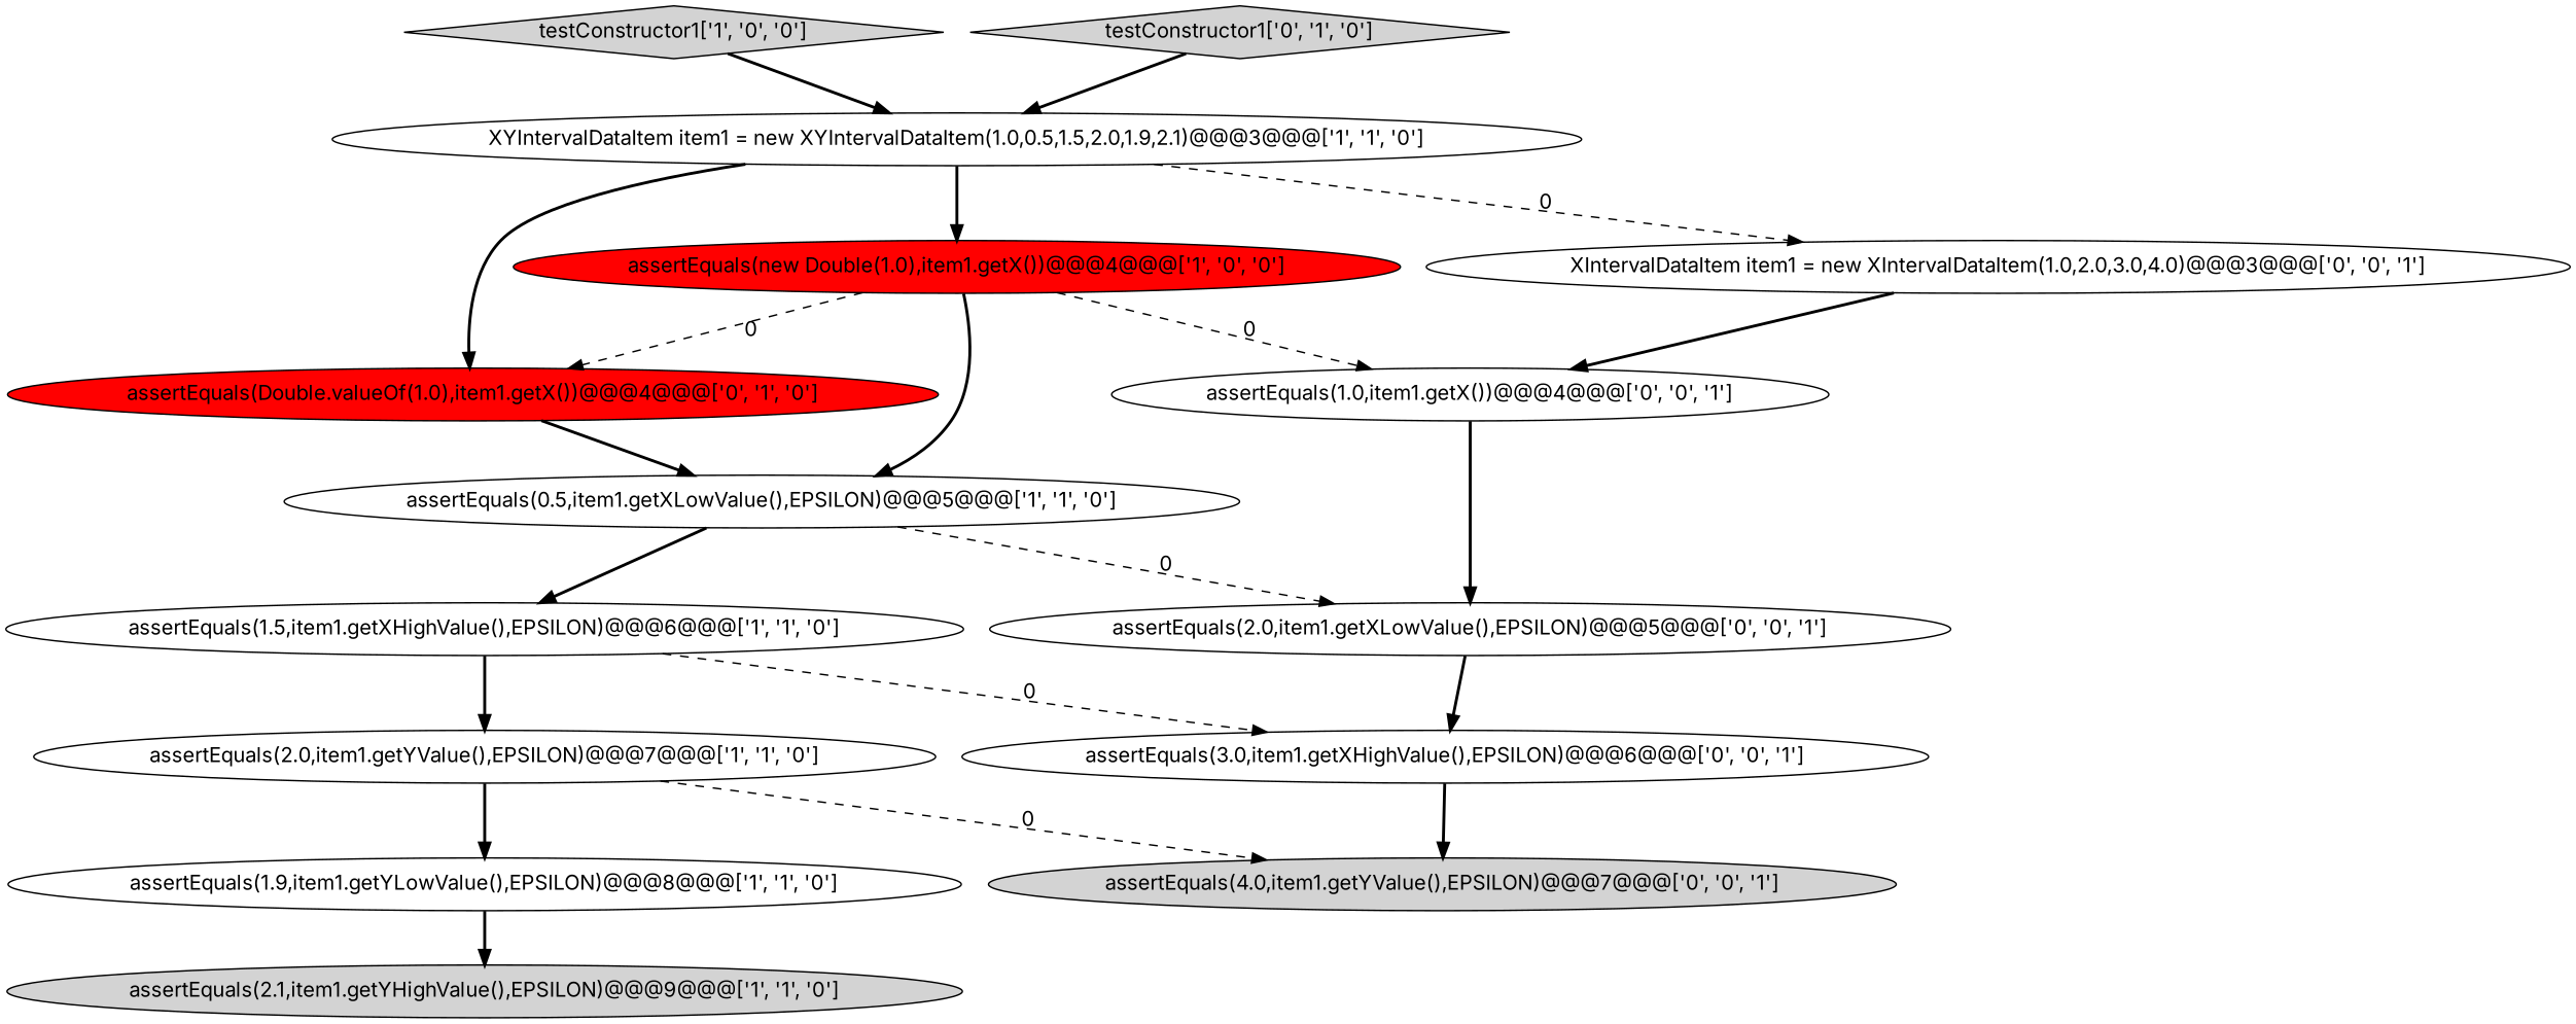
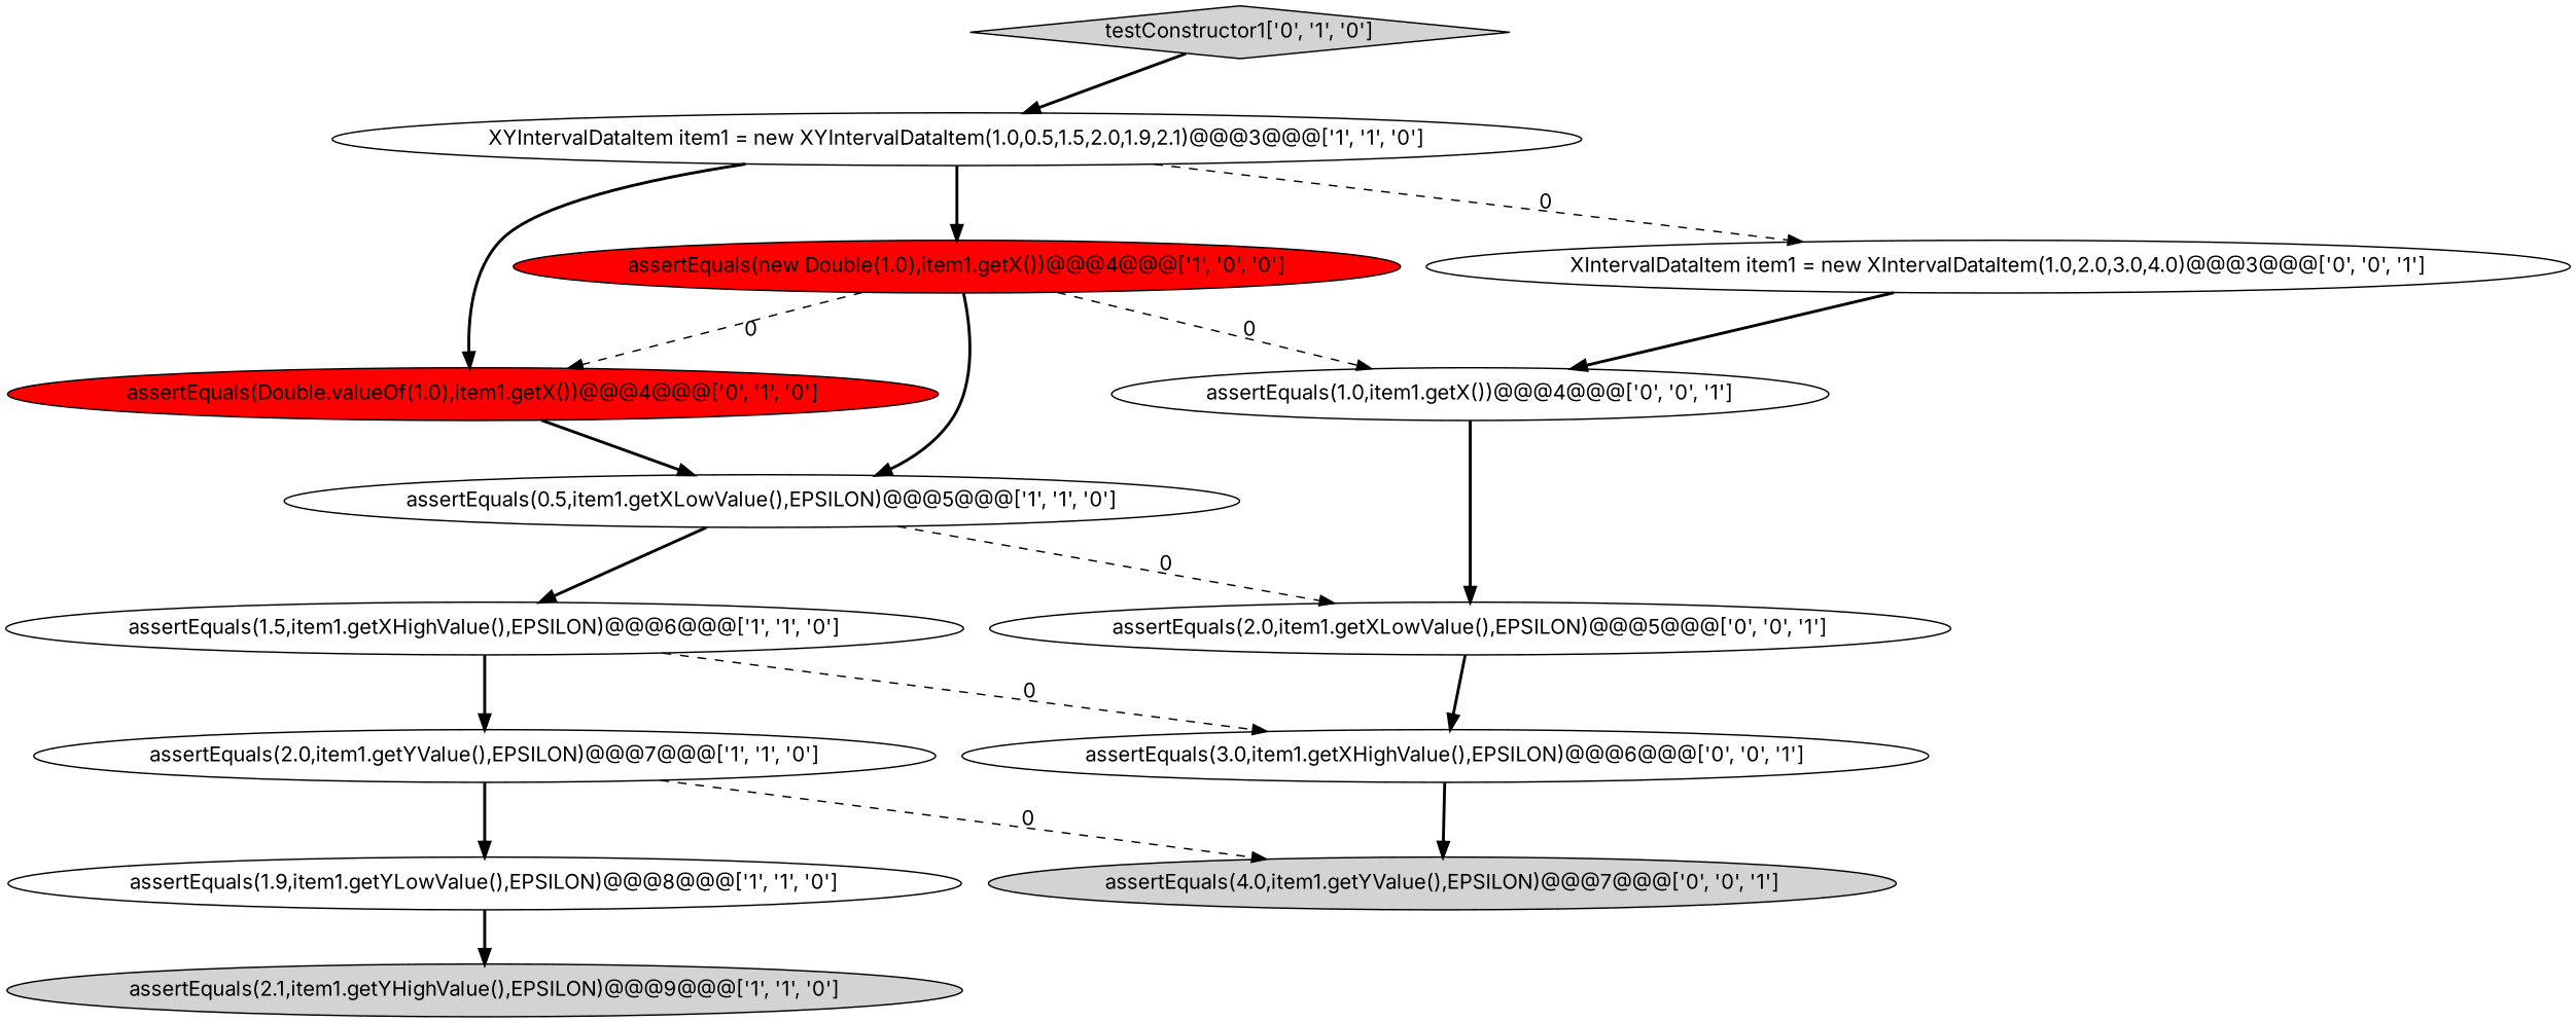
  digraph {
    fontname=Inter
    node [fillcolor=white fontname=Inter shape=ellipse style=filled]
    edge [fontname=Inter style=bold]
    n1 [fillcolor=red label="assertEquals(new Double(1.0),item1.getX())@@@4@@@['1', '0', '0']"]
    n2 [label="assertEquals(1.0,item1.getX())@@@4@@@['0', '0', '1']"]
    n3 [label="assertEquals(0.5,item1.getXLowValue(),EPSILON)@@@5@@@['1', '1', '0']"]
    n4 [fillcolor=red label="assertEquals(Double.valueOf(1.0),item1.getX())@@@4@@@['0', '1', '0']"]
    n5 [label="assertEquals(2.0,item1.getXLowValue(),EPSILON)@@@5@@@['0', '0', '1']"]
    n6 [label="assertEquals(1.5,item1.getXHighValue(),EPSILON)@@@6@@@['1', '1', '0']"]
    n7 [label="assertEquals(3.0,item1.getXHighValue(),EPSILON)@@@6@@@['0', '0', '1']"]
    n8 [label="assertEquals(2.0,item1.getYValue(),EPSILON)@@@7@@@['1', '1', '0']"]
    n9 [fillcolor=lightgray label="assertEquals(4.0,item1.getYValue(),EPSILON)@@@7@@@['0', '0', '1']"]
    n10 [label="assertEquals(1.9,item1.getYLowValue(),EPSILON)@@@8@@@['1', '1', '0']"]
    n11 [label="XIntervalDataItem item1 = new XIntervalDataItem(1.0,2.0,3.0,4.0)@@@3@@@['0', '0', '1']"]
-   n12 [fillcolor=lightgray label="testConstructor1['1', '0', '0']" shape=diamond]
    n13 [label="XYIntervalDataItem item1 = new XYIntervalDataItem(1.0,0.5,1.5,2.0,1.9,2.1)@@@3@@@['1', '1', '0']"]
    n14 [fillcolor=lightgray label="assertEquals(2.1,item1.getYHighValue(),EPSILON)@@@9@@@['1', '1', '0']"]
    n15 [fillcolor=lightgray label="testConstructor1['0', '1', '0']" shape=diamond]
    n1 -> n2 [label=0 style=dashed]
    n1 -> n3
    n1 -> n4 [label=0 style=dashed]
    n2 -> n5
    n3 -> n5 [label=0 style=dashed]
    n3 -> n6
    n4 -> n3
    n5 -> n7
    n6 -> n7 [label=0 style=dashed]
    n6 -> n8
    n7 -> n9
    n8 -> n9 [label=0 style=dashed]
    n8 -> n10
    n10 -> n14
    n11 -> n2
-   n12 -> n13
    n13 -> n1
    n13 -> n4
    n13 -> n11 [label=0 style=dashed]
    n15 -> n13
  }
